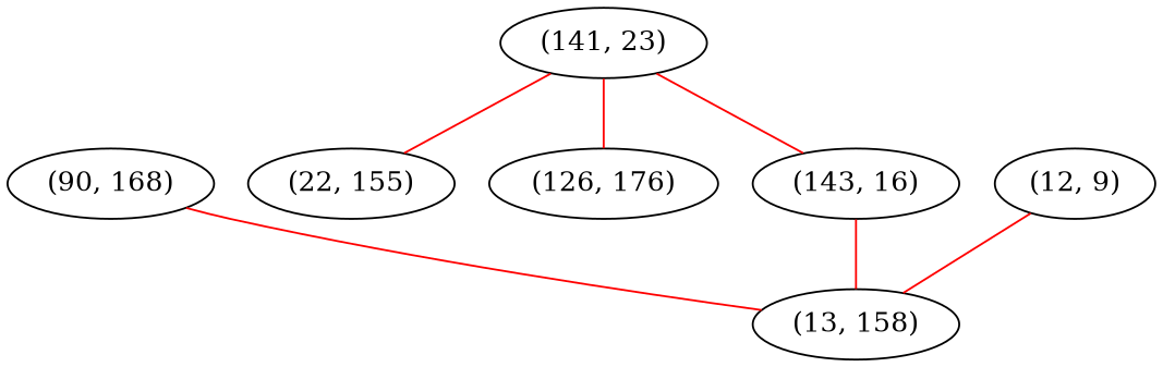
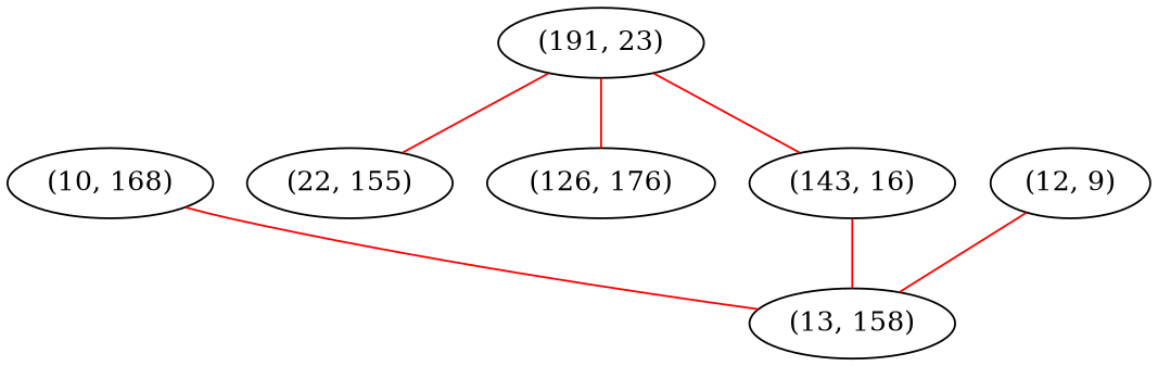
  graph {
    edge [color=red weight=1]
-   "(10, 168)" [label="(90, 168)"]
+   "(10, 168)"
    "(13, 158)"
-   "(141, 23)"
+   "(141, 23)" [label="(191, 23)"]
    "(22, 155)"
    "(126, 176)"
    "(143, 16)"
    n7 [label="(12, 9)"]
    "(10, 168)" -- "(13, 158)"
    "(141, 23)" -- "(22, 155)"
    "(141, 23)" -- "(126, 176)"
    "(141, 23)" -- "(143, 16)"
    "(143, 16)" -- "(13, 158)"
    n7 -- "(13, 158)"
  }
